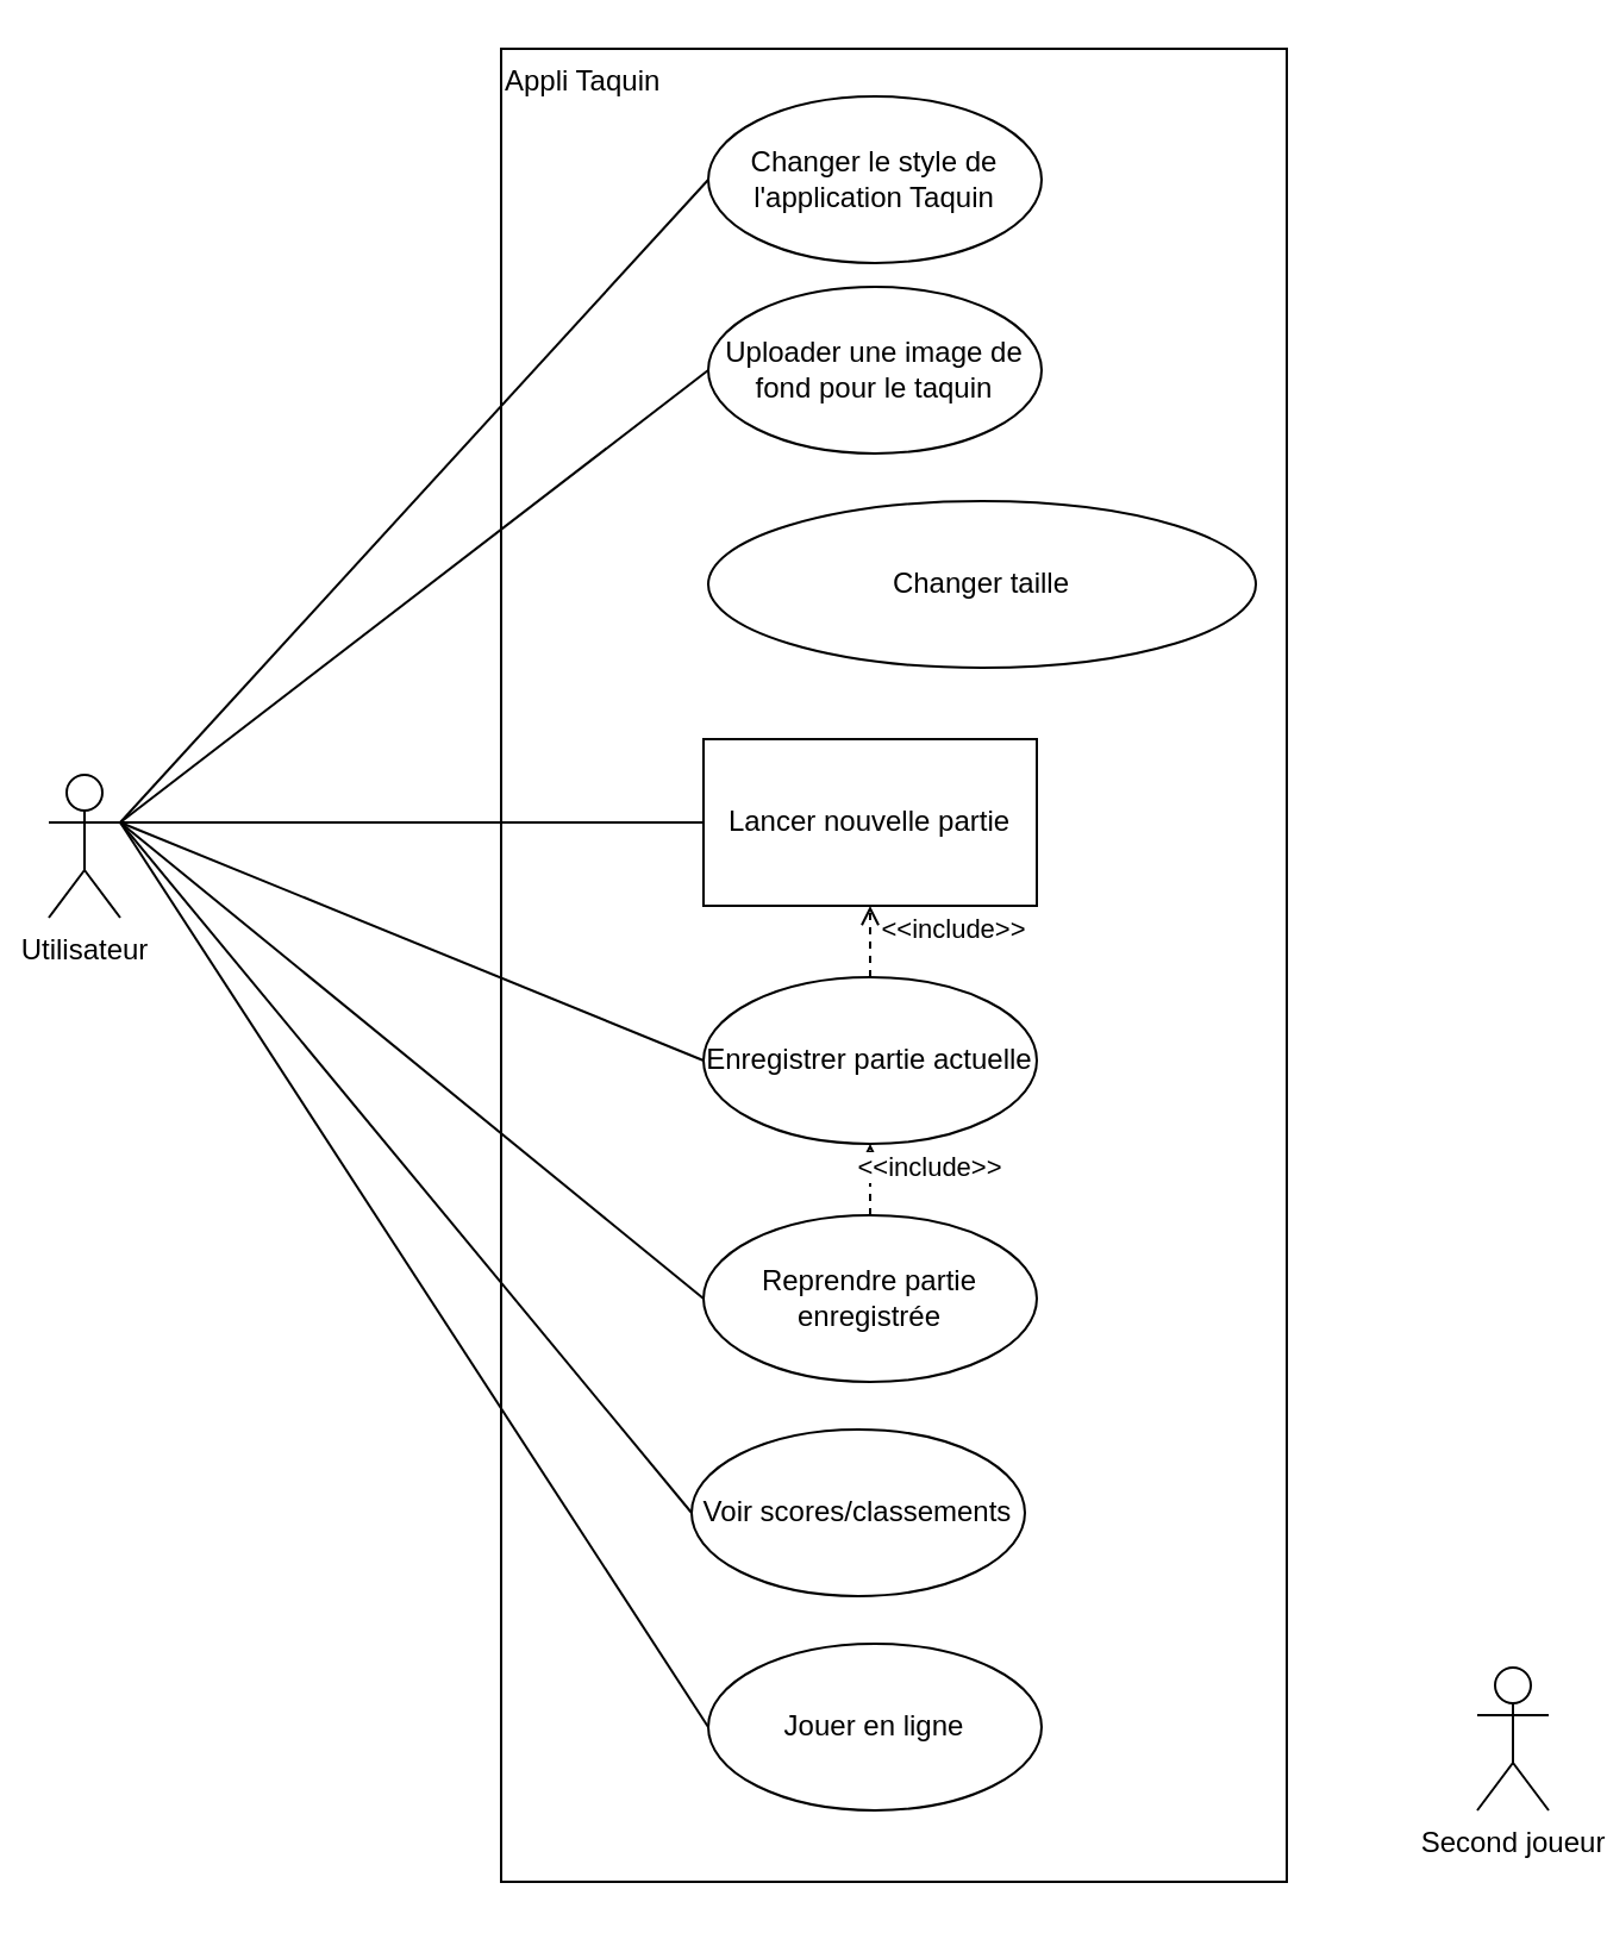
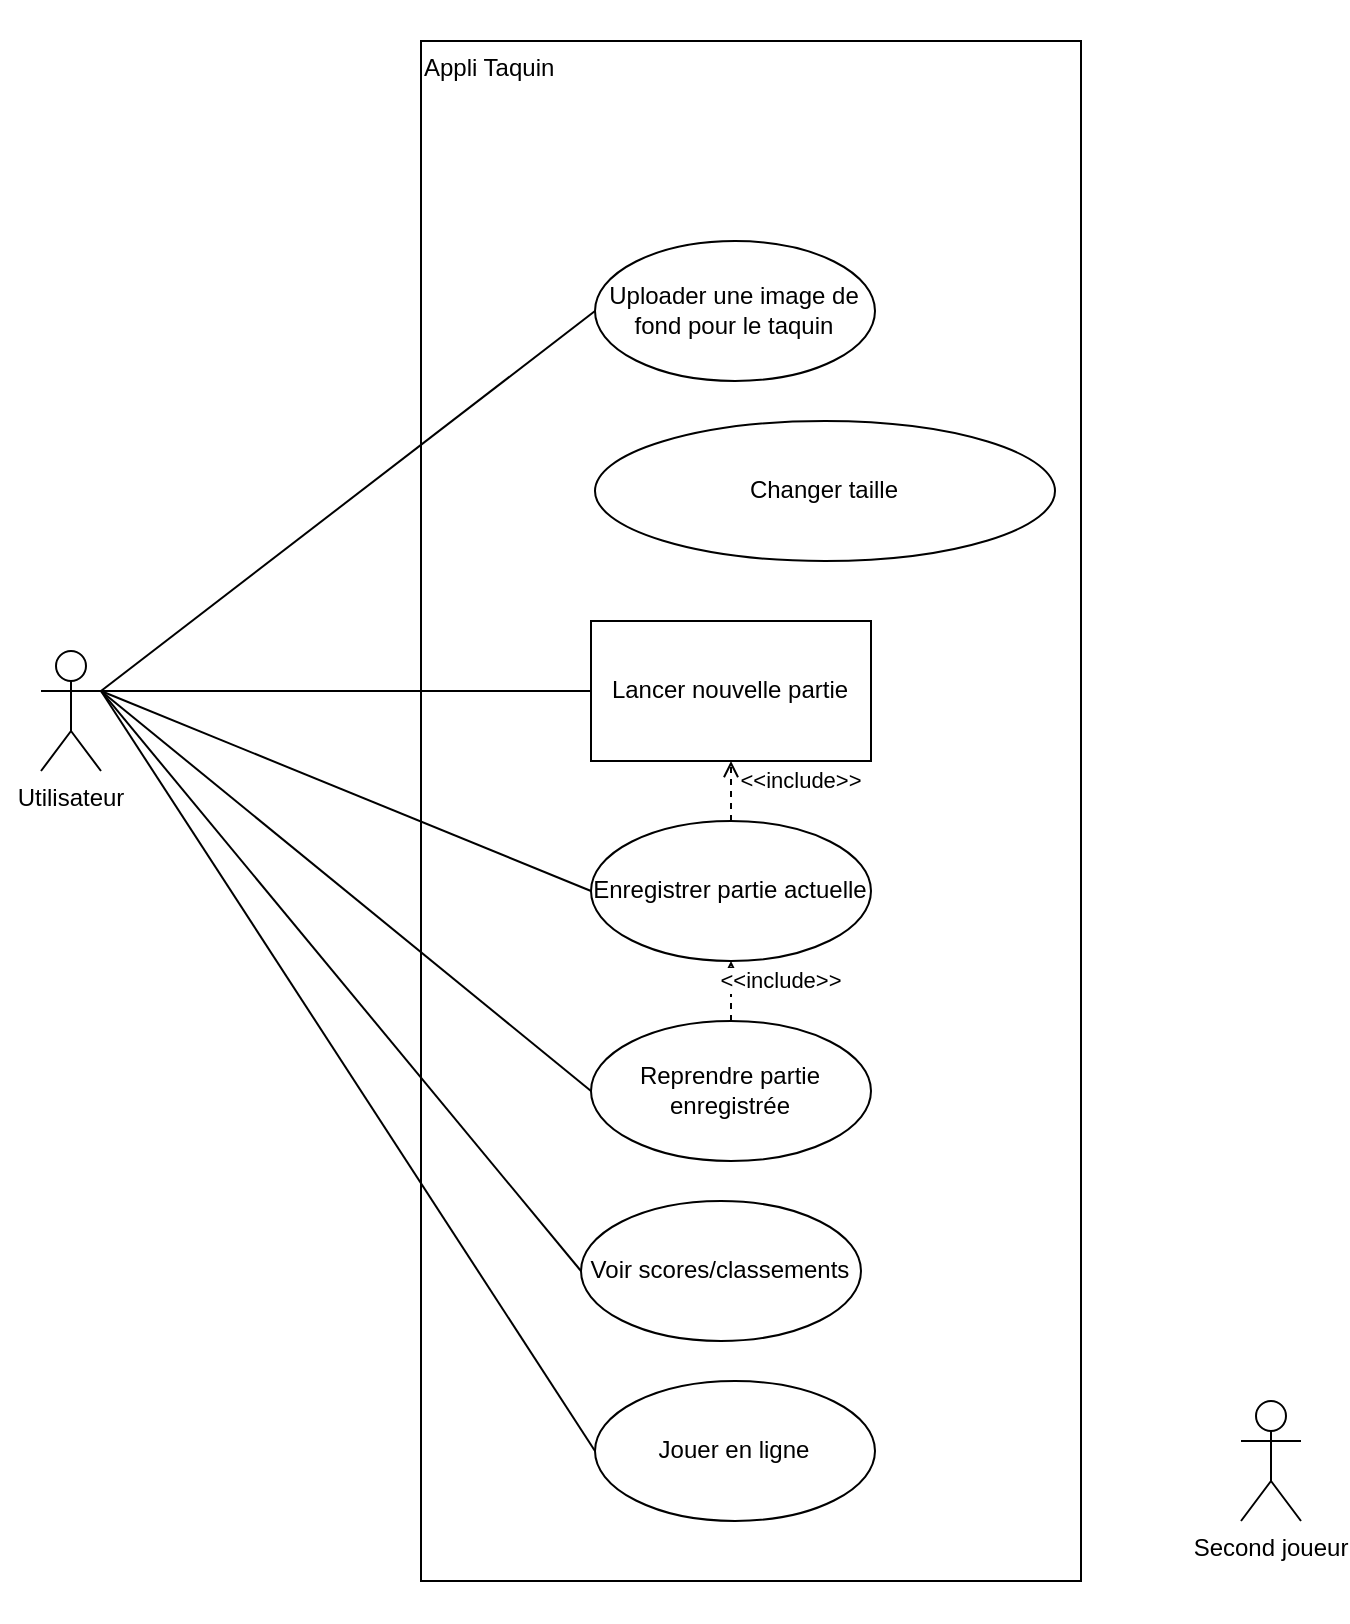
  <mxCell id="0" />
  <mxCell id="1" parent="0" />
  <mxCell id="2" value="&lt;div&gt;Appli Taquin&lt;/div&gt;" style="html=1;align=left;verticalAlign=top;" parent="1" vertex="1"><mxGeometry x="210" y="20" width="330" height="770" as="geometry" /></mxCell>
- <mxCell id="3" style="rounded=0;orthogonalLoop=1;jettySize=auto;html=1;exitX=1;exitY=0.333;exitDx=0;exitDy=0;exitPerimeter=0;entryX=0;entryY=0.5;entryDx=0;entryDy=0;endArrow=none;endFill=0;" parent="1" source="9" target="17" edge="1"><mxGeometry relative="1" as="geometry" /></mxCell>
  <mxCell id="4" style="rounded=0;orthogonalLoop=1;jettySize=auto;html=1;exitX=1;exitY=0.333;exitDx=0;exitDy=0;exitPerimeter=0;entryX=0;entryY=0.5;entryDx=0;entryDy=0;endArrow=none;endFill=0;" parent="1" source="9" target="16" edge="1"><mxGeometry relative="1" as="geometry" /></mxCell>
  <mxCell id="5" style="rounded=0;orthogonalLoop=1;jettySize=auto;html=1;exitX=1;exitY=0.333;exitDx=0;exitDy=0;exitPerimeter=0;entryX=0;entryY=0.5;entryDx=0;entryDy=0;endArrow=none;endFill=0;" parent="1" source="9" target="10" edge="1"><mxGeometry relative="1" as="geometry" /></mxCell>
  <mxCell id="6" style="rounded=0;orthogonalLoop=1;jettySize=auto;html=1;exitX=1;exitY=0.333;exitDx=0;exitDy=0;exitPerimeter=0;entryX=0;entryY=0.5;entryDx=0;entryDy=0;endArrow=none;endFill=0;" parent="1" source="9" target="12" edge="1"><mxGeometry relative="1" as="geometry" /></mxCell>
  <mxCell id="7" style="rounded=0;orthogonalLoop=1;jettySize=auto;html=1;exitX=1;exitY=0.333;exitDx=0;exitDy=0;exitPerimeter=0;entryX=0;entryY=0.5;entryDx=0;entryDy=0;endArrow=none;endFill=0;" parent="1" source="9" target="14" edge="1"><mxGeometry relative="1" as="geometry" /></mxCell>
  <mxCell id="8" style="rounded=0;orthogonalLoop=1;jettySize=auto;html=1;exitX=1;exitY=0.333;exitDx=0;exitDy=0;exitPerimeter=0;entryX=0;entryY=0.5;entryDx=0;entryDy=0;endArrow=none;endFill=0;" parent="1" source="9" target="15" edge="1"><mxGeometry relative="1" as="geometry" /></mxCell>
  <mxCell id="9" value="Utilisateur" style="shape=umlActor;verticalLabelPosition=bottom;verticalAlign=top;html=1;outlineConnect=0;" parent="1" vertex="1"><mxGeometry x="20" y="325" width="30" height="60" as="geometry" /></mxCell>
  <mxCell id="10" value="&lt;div&gt;Lancer nouvelle partie&lt;br&gt;&lt;/div&gt;" style="whiteSpace=wrap;html=1;align=center;rounded=0;" parent="1" vertex="1"><mxGeometry x="295" y="310" width="140" height="70" as="geometry" /></mxCell>
  <mxCell id="11" value="&lt;div&gt;&amp;lt;&amp;lt;include&amp;gt;&amp;gt;&lt;/div&gt;" style="edgeStyle=none;rounded=0;orthogonalLoop=1;jettySize=auto;html=1;exitX=0.5;exitY=0;exitDx=0;exitDy=0;entryX=0.5;entryY=1;entryDx=0;entryDy=0;endArrow=open;endFill=0;dashed=1;" parent="1" source="12" target="10" edge="1"><mxGeometry x="0.333" y="-35" relative="1" as="geometry"><mxPoint as="offset" /></mxGeometry></mxCell>
  <mxCell id="12" value="Enregistrer partie actuelle" style="ellipse;whiteSpace=wrap;html=1;align=center;" parent="1" vertex="1"><mxGeometry x="295" y="410" width="140" height="70" as="geometry" /></mxCell>
  <mxCell id="13" value="&amp;lt;&amp;lt;include&amp;gt;&amp;gt;" style="edgeStyle=none;rounded=0;orthogonalLoop=1;jettySize=auto;html=1;exitX=0.5;exitY=0;exitDx=0;exitDy=0;entryX=0.5;entryY=1;entryDx=0;entryDy=0;dashed=1;endArrow=open;endFill=0;" parent="1" source="14" target="12" edge="1"><mxGeometry x="0.333" y="-25" relative="1" as="geometry"><mxPoint as="offset" /></mxGeometry></mxCell>
  <mxCell id="14" value="Reprendre partie enregistrée" style="ellipse;whiteSpace=wrap;html=1;align=center;" parent="1" vertex="1"><mxGeometry x="295" y="510" width="140" height="70" as="geometry" /></mxCell>
  <mxCell id="15" value="Voir scores/classements" style="ellipse;whiteSpace=wrap;html=1;align=center;" parent="1" vertex="1"><mxGeometry x="290" y="600" width="140" height="70" as="geometry" /></mxCell>
  <mxCell id="16" value="Uploader une image de fond pour le taquin" style="ellipse;whiteSpace=wrap;html=1;align=center;" parent="1" vertex="1"><mxGeometry x="297" y="120" width="140" height="70" as="geometry" /></mxCell>
- <mxCell id="17" value="Changer le style de l'application Taquin" style="ellipse;whiteSpace=wrap;html=1;align=center;" parent="1" vertex="1"><mxGeometry x="297" y="40" width="140" height="70" as="geometry" /></mxCell>
  <mxCell id="18" style="edgeStyle=none;rounded=0;orthogonalLoop=1;jettySize=auto;html=1;exitX=0;exitY=0.5;exitDx=0;exitDy=0;entryX=1;entryY=0.333;entryDx=0;entryDy=0;entryPerimeter=0;endArrow=none;endFill=0;targetPerimeterSpacing=6;" parent="1" source="19" target="9" edge="1"><mxGeometry relative="1" as="geometry" /></mxCell>
  <mxCell id="19" value="Jouer en ligne" style="ellipse;whiteSpace=wrap;html=1;align=center;" parent="1" vertex="1"><mxGeometry x="297" y="690" width="140" height="70" as="geometry" /></mxCell>
  <mxCell id="20" value="&lt;div&gt;Second joueur&lt;/div&gt;" style="shape=umlActor;verticalLabelPosition=bottom;verticalAlign=top;html=1;align=center;" parent="1" vertex="1"><mxGeometry x="620" y="700" width="30" height="60" as="geometry" /></mxCell>
  <mxCell id="21" value="Changer taille" style="ellipse;whiteSpace=wrap;html=1;" vertex="1" parent="1"><mxGeometry x="297" y="210" width="230" height="70" as="geometry" /></mxCell>
